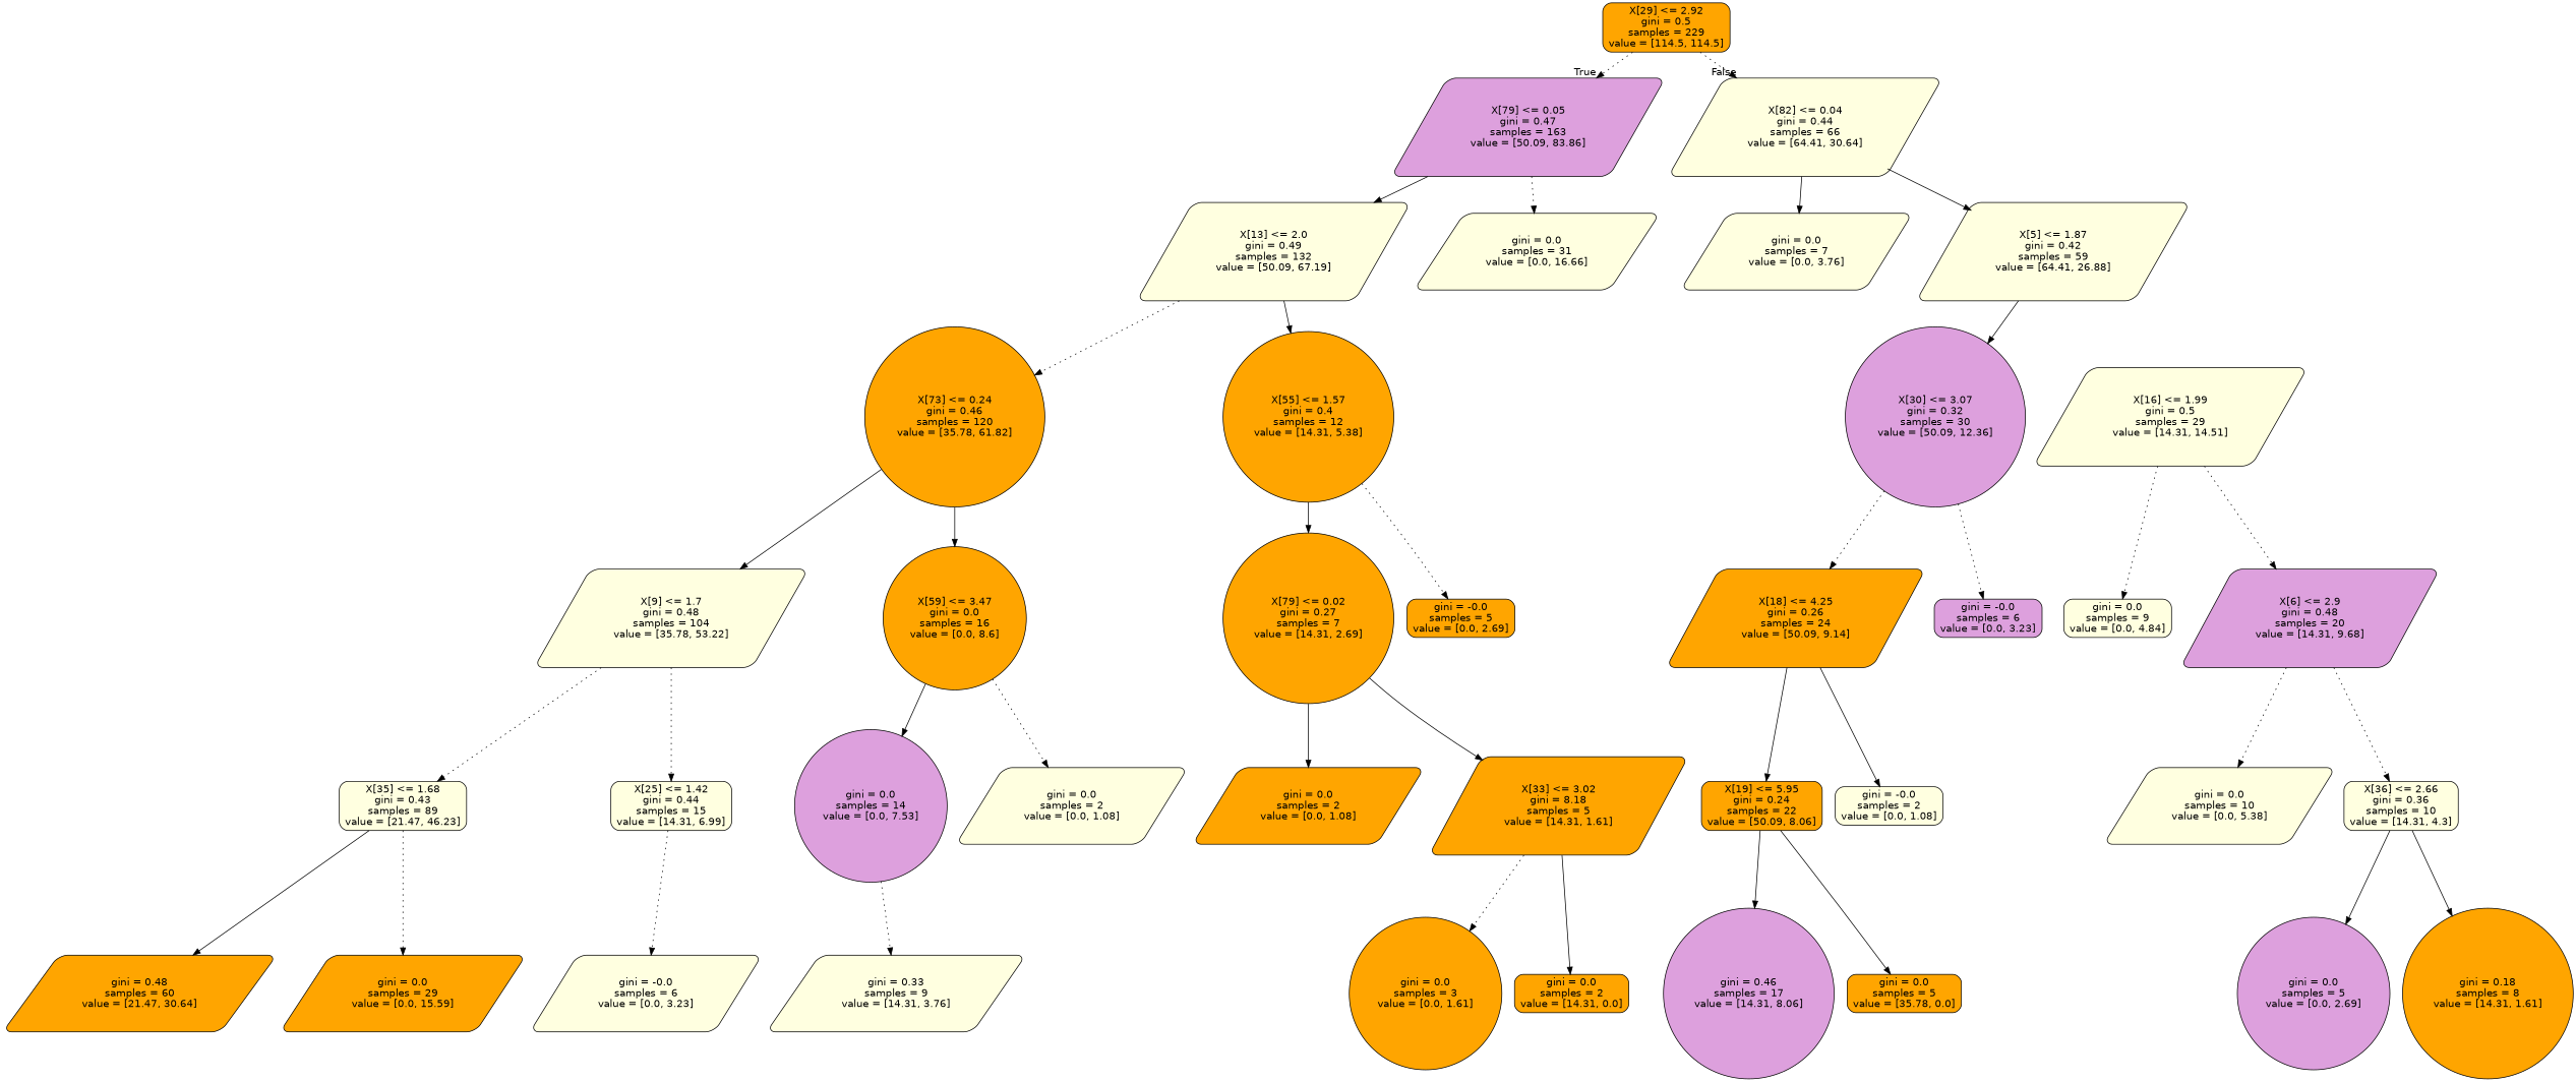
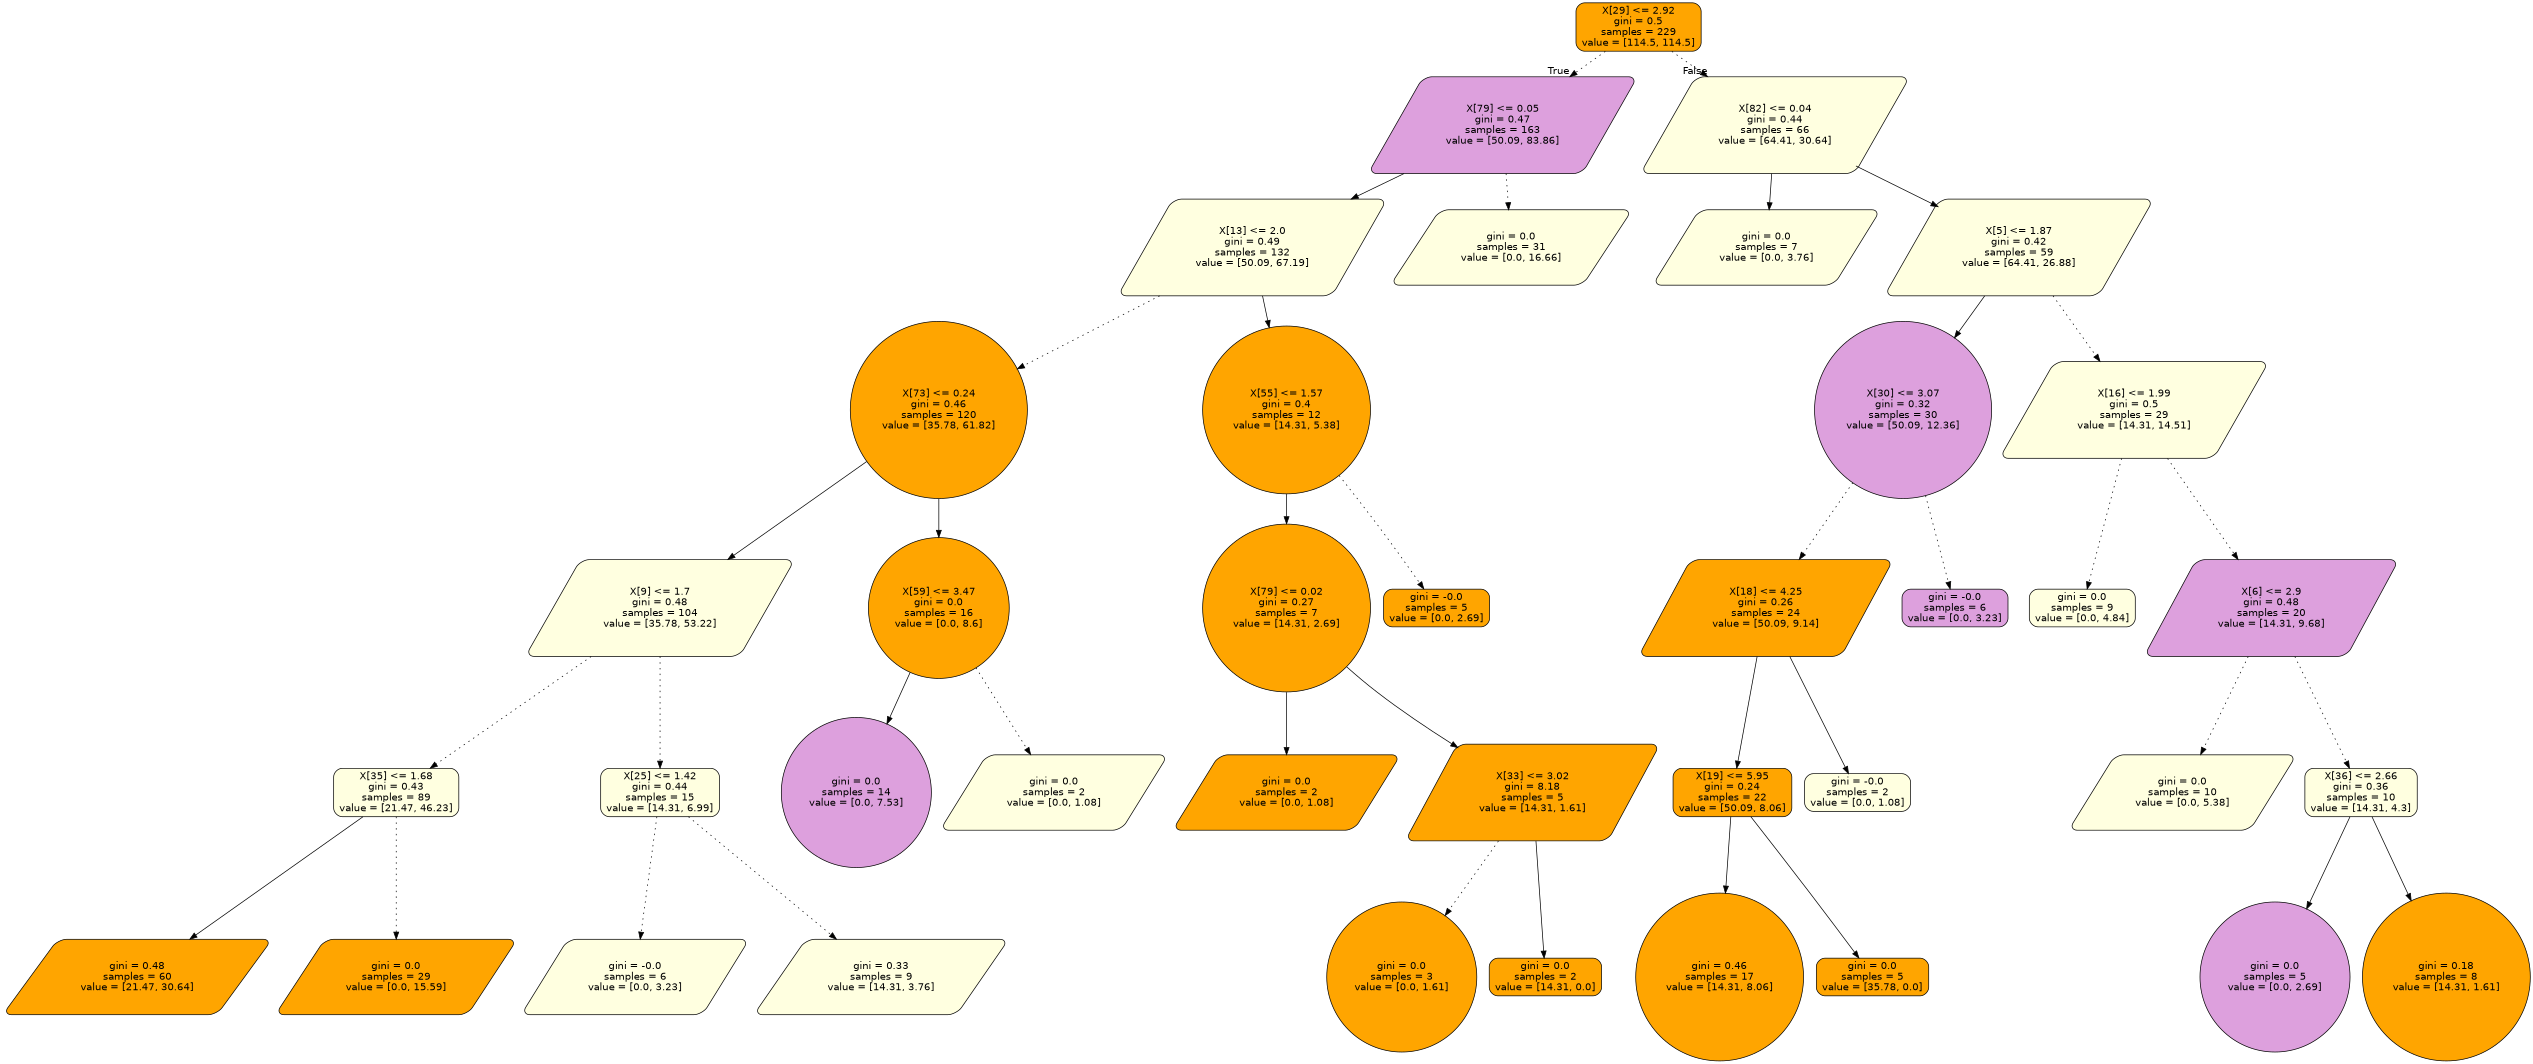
  digraph {
    fontname="DejaVu Sans"
    node [color=black fillcolor=orange fontname="DejaVu Sans" shape=parallelogram style="filled, rounded"]
    edge [fontname="DejaVu Sans" style=dotted]
    n1 [label="X[29] <= 2.92\ngini = 0.5\nsamples = 229\nvalue = [114.5, 114.5]" shape=box]
    n2 [fillcolor=plum label="X[79] <= 0.05\ngini = 0.47\nsamples = 163\nvalue = [50.09, 83.86]"]
    n3 [fillcolor=lightyellow label="X[82] <= 0.04\ngini = 0.44\nsamples = 66\nvalue = [64.41, 30.64]"]
    n4 [fillcolor=lightyellow label="X[13] <= 2.0\ngini = 0.49\nsamples = 132\nvalue = [50.09, 67.19]"]
    n5 [fillcolor=lightyellow label="gini = 0.0\nsamples = 31\nvalue = [0.0, 16.66]"]
    n6 [fillcolor=lightyellow label="gini = 0.0\nsamples = 7\nvalue = [0.0, 3.76]"]
    n7 [fillcolor=lightyellow label="X[5] <= 1.87\ngini = 0.42\nsamples = 59\nvalue = [64.41, 26.88]"]
    n8 [label="X[73] <= 0.24\ngini = 0.46\nsamples = 120\nvalue = [35.78, 61.82]" shape=circle]
    n9 [label="X[55] <= 1.57\ngini = 0.4\nsamples = 12\nvalue = [14.31, 5.38]" shape=circle]
    n10 [fillcolor=lightyellow label="X[9] <= 1.7\ngini = 0.48\nsamples = 104\nvalue = [35.78, 53.22]"]
    n11 [label="X[59] <= 3.47\ngini = 0.0\nsamples = 16\nvalue = [0.0, 8.6]" shape=circle]
    n12 [label="X[79] <= 0.02\ngini = 0.27\nsamples = 7\nvalue = [14.31, 2.69]" shape=circle]
    n13 [label="gini = -0.0\nsamples = 5\nvalue = [0.0, 2.69]" shape=box]
    n14 [fillcolor=lightyellow label="X[35] <= 1.68\ngini = 0.43\nsamples = 89\nvalue = [21.47, 46.23]" shape=box]
    n15 [fillcolor=lightyellow label="X[25] <= 1.42\ngini = 0.44\nsamples = 15\nvalue = [14.31, 6.99]" shape=box]
    n16 [fillcolor=plum label="gini = 0.0\nsamples = 14\nvalue = [0.0, 7.53]" shape=circle]
    n17 [fillcolor=lightyellow label="gini = 0.0\nsamples = 2\nvalue = [0.0, 1.08]"]
    n18 [label="gini = 0.48\nsamples = 60\nvalue = [21.47, 30.64]"]
    n19 [label="gini = 0.0\nsamples = 29\nvalue = [0.0, 15.59]"]
    n20 [fillcolor=lightyellow label="gini = 0.33\nsamples = 9\nvalue = [14.31, 3.76]"]
    n21 [fillcolor=lightyellow label="gini = -0.0\nsamples = 6\nvalue = [0.0, 3.23]"]
    n22 [label="gini = 0.0\nsamples = 2\nvalue = [0.0, 1.08]"]
    n23 [label="X[33] <= 3.02\ngini = 8.18\nsamples = 5\nvalue = [14.31, 1.61]"]
    n24 [label="gini = 0.0\nsamples = 3\nvalue = [0.0, 1.61]" shape=circle]
    n25 [label="gini = 0.0\nsamples = 2\nvalue = [14.31, 0.0]" shape=box]
    n26 [fillcolor=plum label="X[30] <= 3.07\ngini = 0.32\nsamples = 30\nvalue = [50.09, 12.36]" shape=circle]
    n27 [fillcolor=lightyellow label="X[16] <= 1.99\ngini = 0.5\nsamples = 29\nvalue = [14.31, 14.51]"]
    n28 [label="X[18] <= 4.25\ngini = 0.26\nsamples = 24\nvalue = [50.09, 9.14]"]
    n29 [fillcolor=plum label="gini = -0.0\nsamples = 6\nvalue = [0.0, 3.23]" shape=box]
    n30 [fillcolor=lightyellow label="gini = 0.0\nsamples = 9\nvalue = [0.0, 4.84]" shape=box]
    n31 [fillcolor=plum label="X[6] <= 2.9\ngini = 0.48\nsamples = 20\nvalue = [14.31, 9.68]"]
    n32 [label="X[19] <= 5.95\ngini = 0.24\nsamples = 22\nvalue = [50.09, 8.06]" shape=box]
    n33 [fillcolor=lightyellow label="gini = -0.0\nsamples = 2\nvalue = [0.0, 1.08]" shape=box]
-   n34 [fillcolor=plum label="gini = 0.46\nsamples = 17\nvalue = [14.31, 8.06]" shape=circle]
+   n34 [label="gini = 0.46\nsamples = 17\nvalue = [14.31, 8.06]" shape=circle]
    n35 [label="gini = 0.0\nsamples = 5\nvalue = [35.78, 0.0]" shape=box]
    n36 [fillcolor=lightyellow label="gini = 0.0\nsamples = 10\nvalue = [0.0, 5.38]"]
    n37 [fillcolor=lightyellow label="X[36] <= 2.66\ngini = 0.36\nsamples = 10\nvalue = [14.31, 4.3]" shape=box]
    n38 [fillcolor=plum label="gini = 0.0\nsamples = 5\nvalue = [0.0, 2.69]" shape=circle]
    n39 [label="gini = 0.18\nsamples = 8\nvalue = [14.31, 1.61]" shape=circle]
    n1 -> n2 [headlabel=True labelangle=45 labeldistance=2.5]
    n1 -> n3 [headlabel=False labelangle=-45 labeldistance=2.5]
    n2 -> n4 [style=solid]
    n2 -> n5
    n3 -> n6 [style=solid]
    n3 -> n7 [style=solid]
    n4 -> n8
    n4 -> n9 [style=solid]
    n7 -> n26 [style=solid]
+   n7 -> n27
    n8 -> n10 [style=solid]
    n8 -> n11 [style=solid]
    n9 -> n12 [style=solid]
    n9 -> n13
    n10 -> n14
    n10 -> n15
    n11 -> n16 [style=solid]
    n11 -> n17
    n12 -> n22 [style=solid]
    n12 -> n23 [style=solid]
    n14 -> n18 [style=solid]
    n14 -> n19
-   n16 -> n20
+   n15 -> n20
    n15 -> n21
    n23 -> n24
    n23 -> n25 [style=solid]
    n26 -> n28
    n26 -> n29
    n27 -> n30
    n27 -> n31
    n28 -> n32 [style=solid]
    n28 -> n33 [style=solid]
    n31 -> n36
    n31 -> n37
    n32 -> n34 [style=solid]
    n32 -> n35 [style=solid]
    n37 -> n38 [style=solid]
    n37 -> n39 [style=solid]
  }
